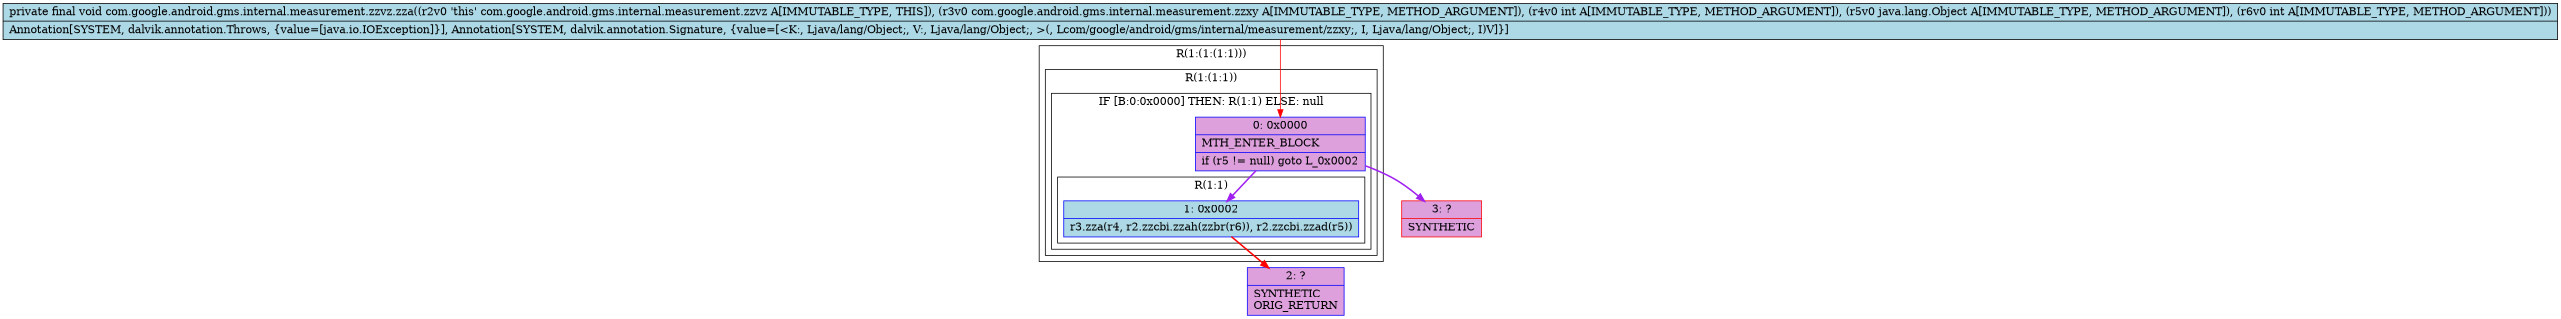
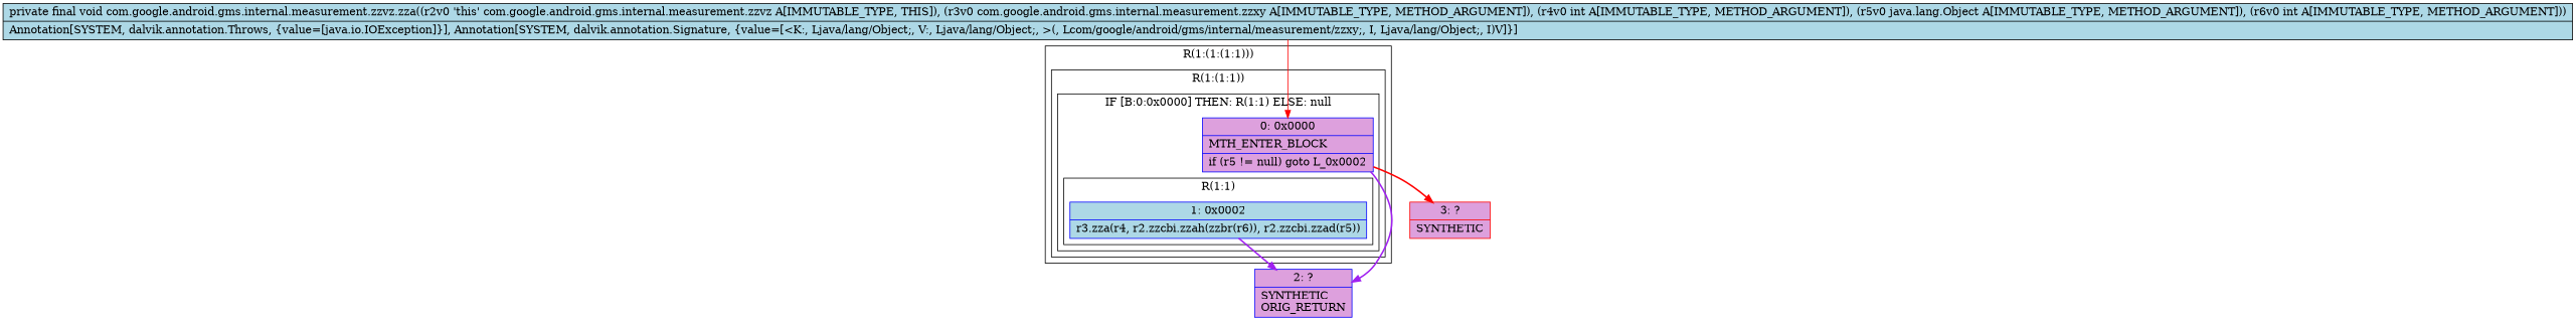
  digraph {
    node [color=blue fillcolor=plum shape=record style=filled]
    edge [color=purple style=bold]
    n1 [fillcolor=lightblue label="{1\:\ 0x0002|r3.zza(r4, r2.zzcbi.zzah(zzbr(r6)), r2.zzcbi.zzad(r5))\l}"]
    n2 [label="{0\:\ 0x0000|MTH_ENTER_BLOCK\l|if (r5 != null) goto L_0x0002\l}"]
    n3 [label="{2\:\ ?|SYNTHETIC\lORIG_RETURN\l}"]
    n4 [color=red label="{3\:\ ?|SYNTHETIC\l}"]
    n5 [fillcolor=lightblue label="{private final void com.google.android.gms.internal.measurement.zzvz.zza((r2v0 'this' com.google.android.gms.internal.measurement.zzvz A[IMMUTABLE_TYPE, THIS]), (r3v0 com.google.android.gms.internal.measurement.zzxy A[IMMUTABLE_TYPE, METHOD_ARGUMENT]), (r4v0 int A[IMMUTABLE_TYPE, METHOD_ARGUMENT]), (r5v0 java.lang.Object A[IMMUTABLE_TYPE, METHOD_ARGUMENT]), (r6v0 int A[IMMUTABLE_TYPE, METHOD_ARGUMENT]))  | Annotation[SYSTEM, dalvik.annotation.Throws, \{value=[java.io.IOException]\}], Annotation[SYSTEM, dalvik.annotation.Signature, \{value=[\<K:, Ljava\/lang\/Object;, V:, Ljava\/lang\/Object;, \>(, Lcom\/google\/android\/gms\/internal\/measurement\/zzxy;, I, Ljava\/lang\/Object;, I)V]\}]\l}" color=""]
    subgraph cluster_1 {
      label="R(1:(1:(1:1)))"
      subgraph cluster_2 {
        label="R(1:(1:1))"
        subgraph cluster_3 {
          label="IF [B:0:0x0000] THEN: R(1:1) ELSE: null"
          n2
          subgraph cluster_4 {
            label="R(1:1)"
            n1
          }
        }
      }
    }
-   n1 -> n3 [color=red]
-   n2 -> n1
-   n2 -> n4
+   n1 -> n3
+   n2 -> n3
+   n2 -> n4 [color=red]
    n5 -> n2 [color=red style=solid]
  }
